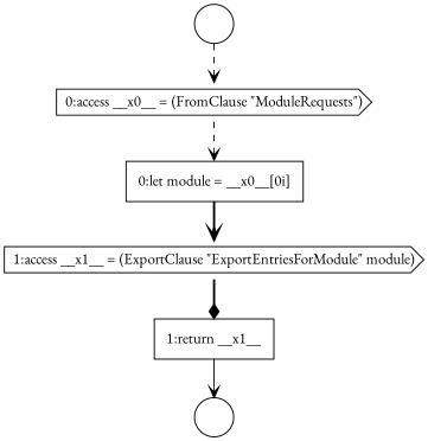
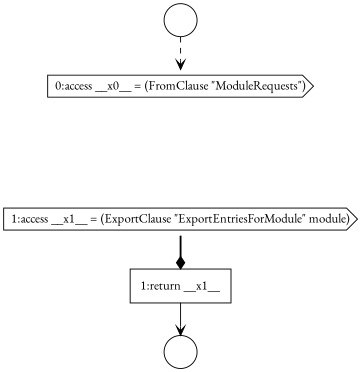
  digraph {
    fontname="EB Garamond"
    node [color=black fillcolor=white shape=circle style=filled fontname="EB Garamond"]
    edge [color=black style=dashed arrowhead=vee fontname="EB Garamond"]
    n1 [label=" "]
    n2 [label=" "]
    n3 [label=<<font color="black">0:access __x0__ = (FromClause &quot;ModuleRequests&quot;)</font>> shape=cds]
    n4 [label=<<font color="black">1:access __x1__ = (ExportClause &quot;ExportEntriesForModule&quot; module)</font>> shape=cds]
    n5 [label=<<font color="black">     <table border="0" cellborder="1" cellspacing="0" cellpadding="10">       <tr><td align="left">1:return __x1__</td></tr>     </table>   </font>> margin=0 shape=none]
-   n6 [label=<<font color="black">     <table border="0" cellborder="1" cellspacing="0" cellpadding="10">       <tr><td align="left">0:let module = __x0__[0i]</td></tr>     </table>   </font>> margin=0 shape=none]
    n2 -> n3
-   n3 -> n6
    n4 -> n5 [style=bold arrowhead=diamond]
    n5 -> n1 [style=solid]
-   n6 -> n4 [style=bold]
  }
